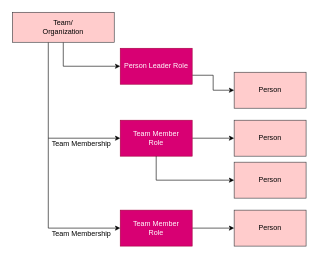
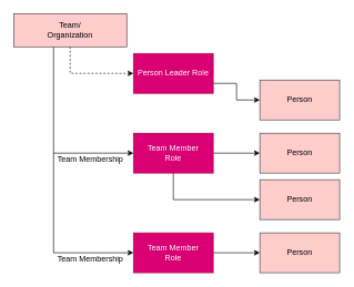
  <mxCell id="0" />
  <mxCell id="1" parent="0" />
  <mxCell id="2" style="edgeStyle=orthogonalEdgeStyle;rounded=0;orthogonalLoop=1;jettySize=auto;html=1;exitX=1;exitY=0.5;exitDx=0;exitDy=0;entryX=0;entryY=0.5;entryDx=0;entryDy=0;" parent="1" source="3" target="10" edge="1"><mxGeometry relative="1" as="geometry" /></mxCell>
  <mxCell id="3" value="Team Member&lt;br&gt;Role" style="rounded=0;whiteSpace=wrap;html=1;fillColor=#d80073;strokeColor=#A50040;fontColor=#ffffff;" parent="1" vertex="1"><mxGeometry x="200" y="200" width="120" height="60" as="geometry" /></mxCell>
- <mxCell id="4" style="edgeStyle=orthogonalEdgeStyle;rounded=0;orthogonalLoop=1;jettySize=auto;html=1;entryX=0;entryY=0.5;entryDx=0;entryDy=0;exitX=0.5;exitY=1;exitDx=0;exitDy=0;" parent="1" source="6" target="8" edge="1"><mxGeometry relative="1" as="geometry" /></mxCell>
+ <mxCell id="4" style="edgeStyle=orthogonalEdgeStyle;rounded=0;orthogonalLoop=1;jettySize=auto;html=1;entryX=0;entryY=0.5;entryDx=0;entryDy=0;exitX=0.5;exitY=1;exitDx=0;exitDy=0;dashed=1;" parent="1" source="6" target="8" edge="1"><mxGeometry relative="1" as="geometry" /></mxCell>
  <mxCell id="5" style="edgeStyle=orthogonalEdgeStyle;rounded=0;orthogonalLoop=1;jettySize=auto;html=1;entryX=0;entryY=0.5;entryDx=0;entryDy=0;" parent="1" source="6" target="3" edge="1"><mxGeometry relative="1" as="geometry"><Array as="points"><mxPoint x="80" y="230" /></Array></mxGeometry></mxCell>
  <mxCell id="6" value="Team/&lt;br&gt;Organization" style="rounded=0;whiteSpace=wrap;html=1;fillColor=#ffcccc;strokeColor=#36393d;" parent="1" vertex="1"><mxGeometry x="20" y="20" width="170" height="50" as="geometry" /></mxCell>
  <mxCell id="7" style="edgeStyle=orthogonalEdgeStyle;rounded=0;orthogonalLoop=1;jettySize=auto;html=1;exitX=1;exitY=0.75;exitDx=0;exitDy=0;entryX=0;entryY=0.5;entryDx=0;entryDy=0;" parent="1" source="8" target="9" edge="1"><mxGeometry relative="1" as="geometry" /></mxCell>
  <mxCell id="8" value="Person Leader Role" style="rounded=0;whiteSpace=wrap;html=1;fillColor=#d80073;strokeColor=#A50040;fontColor=#ffffff;" parent="1" vertex="1"><mxGeometry x="200" y="80" width="120" height="60" as="geometry" /></mxCell>
  <mxCell id="9" value="Person" style="rounded=0;whiteSpace=wrap;html=1;fillColor=#ffcccc;strokeColor=#36393d;" parent="1" vertex="1"><mxGeometry x="390" y="120" width="120" height="60" as="geometry" /></mxCell>
  <mxCell id="10" value="Person" style="rounded=0;whiteSpace=wrap;html=1;fillColor=#ffcccc;strokeColor=#36393d;" parent="1" vertex="1"><mxGeometry x="390" y="200" width="120" height="60" as="geometry" /></mxCell>
  <mxCell id="11" style="edgeStyle=orthogonalEdgeStyle;rounded=0;orthogonalLoop=1;jettySize=auto;html=1;exitX=0.5;exitY=1;exitDx=0;exitDy=0;entryX=0;entryY=0.5;entryDx=0;entryDy=0;" parent="1" source="3" target="12" edge="1"><mxGeometry relative="1" as="geometry"><mxPoint x="320" y="300" as="sourcePoint" /></mxGeometry></mxCell>
  <mxCell id="12" value="Person" style="rounded=0;whiteSpace=wrap;html=1;fillColor=#ffcccc;strokeColor=#36393d;" parent="1" vertex="1"><mxGeometry x="390" y="270" width="120" height="60" as="geometry" /></mxCell>
  <mxCell id="13" value="Team Membership" style="text;html=1;align=center;verticalAlign=middle;resizable=0;points=[];autosize=1;strokeColor=none;fillColor=none;" vertex="1" parent="1"><mxGeometry x="80" y="230" width="110" height="20" as="geometry" /></mxCell>
  <mxCell id="14" style="edgeStyle=orthogonalEdgeStyle;rounded=0;orthogonalLoop=1;jettySize=auto;html=1;exitX=1;exitY=0.5;exitDx=0;exitDy=0;entryX=0;entryY=0.5;entryDx=0;entryDy=0;" edge="1" parent="1" source="15" target="17"><mxGeometry relative="1" as="geometry" /></mxCell>
  <mxCell id="15" value="Team Member&lt;br&gt;Role" style="rounded=0;whiteSpace=wrap;html=1;fillColor=#d80073;strokeColor=#A50040;fontColor=#ffffff;" vertex="1" parent="1"><mxGeometry x="200" y="350" width="120" height="60" as="geometry" /></mxCell>
  <mxCell id="16" style="edgeStyle=orthogonalEdgeStyle;rounded=0;orthogonalLoop=1;jettySize=auto;html=1;entryX=0;entryY=0.5;entryDx=0;entryDy=0;" edge="1" parent="1" target="15"><mxGeometry relative="1" as="geometry"><Array as="points"><mxPoint x="80" y="380" /></Array><mxPoint x="80" y="230" as="sourcePoint" /></mxGeometry></mxCell>
  <mxCell id="17" value="Person" style="rounded=0;whiteSpace=wrap;html=1;fillColor=#ffcccc;strokeColor=#36393d;" vertex="1" parent="1"><mxGeometry x="390" y="350" width="120" height="60" as="geometry" /></mxCell>
  <mxCell id="18" value="Team Membership" style="text;html=1;align=center;verticalAlign=middle;resizable=0;points=[];autosize=1;strokeColor=none;fillColor=none;" vertex="1" parent="1"><mxGeometry x="80" y="380" width="110" height="20" as="geometry" /></mxCell>
